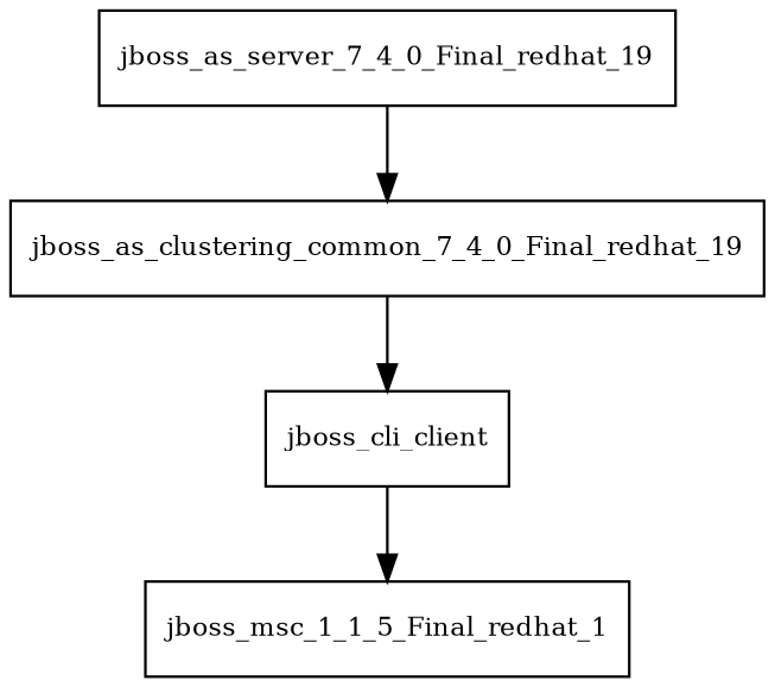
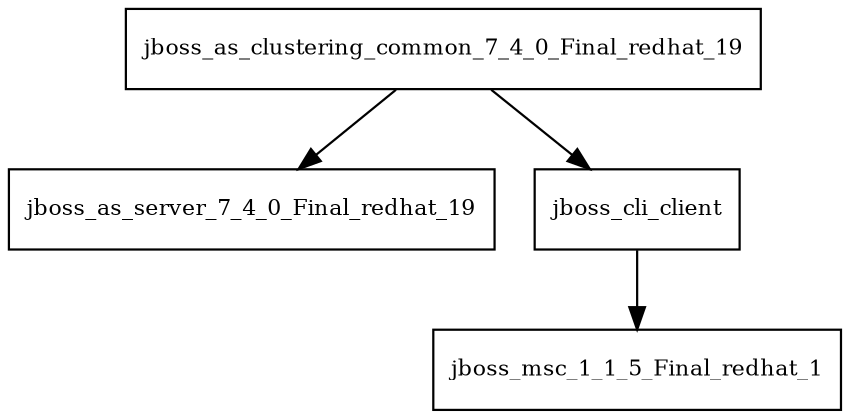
  digraph {
    node [fontsize=10.0 shape=box]
    jboss_as_clustering_common_7_4_0_Final_redhat_19
    jboss_as_server_7_4_0_Final_redhat_19
    jboss_cli_client
    jboss_msc_1_1_5_Final_redhat_1
-   jboss_as_server_7_4_0_Final_redhat_19 -> jboss_as_clustering_common_7_4_0_Final_redhat_19
+   jboss_as_clustering_common_7_4_0_Final_redhat_19 -> jboss_as_server_7_4_0_Final_redhat_19
    jboss_as_clustering_common_7_4_0_Final_redhat_19 -> jboss_cli_client
    jboss_cli_client -> jboss_msc_1_1_5_Final_redhat_1
  }
